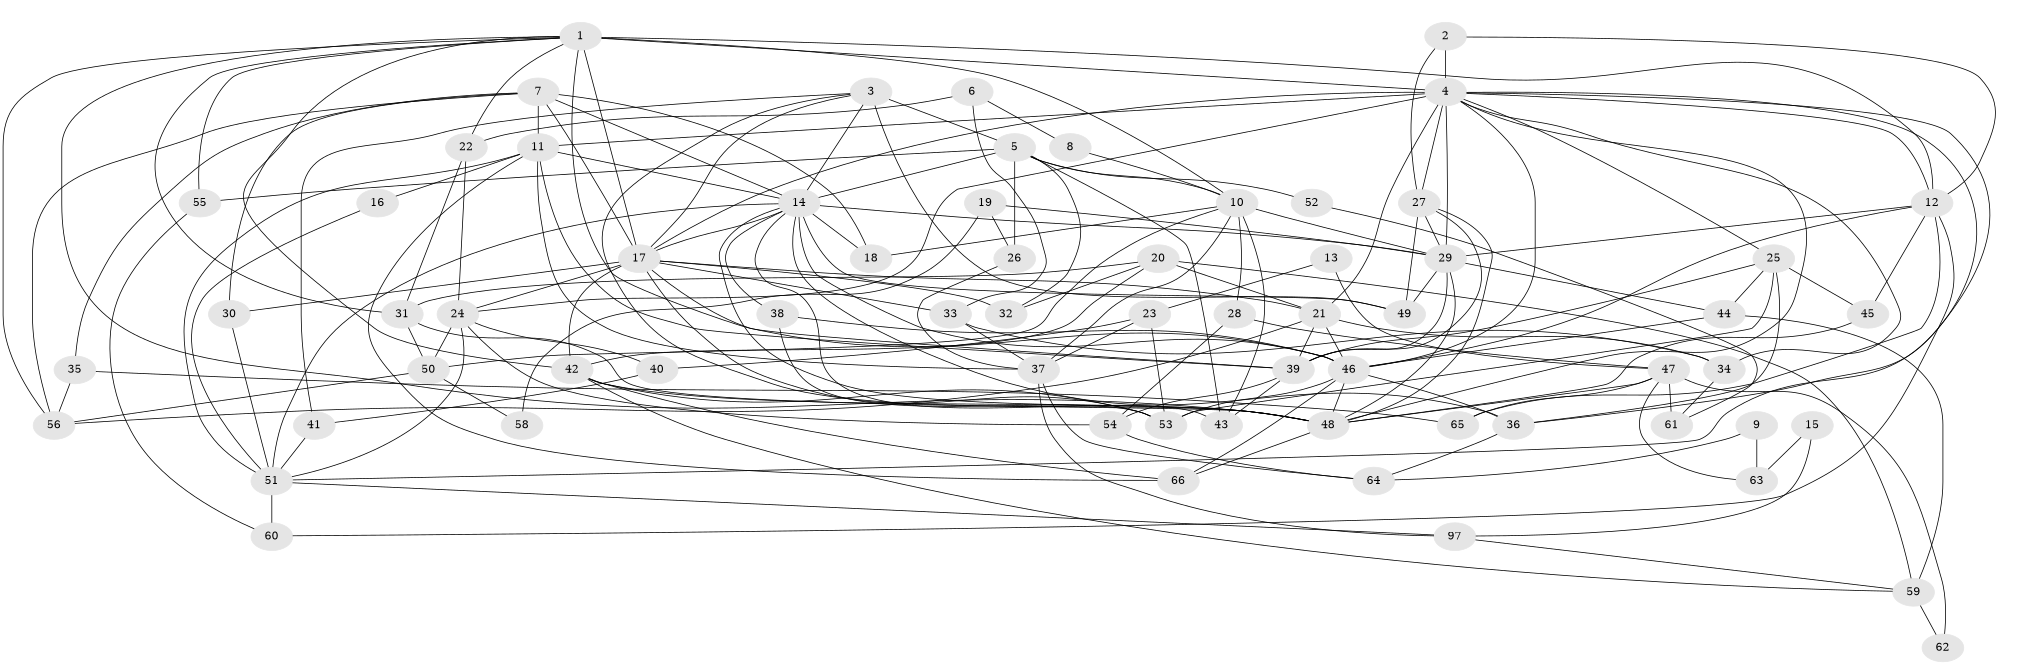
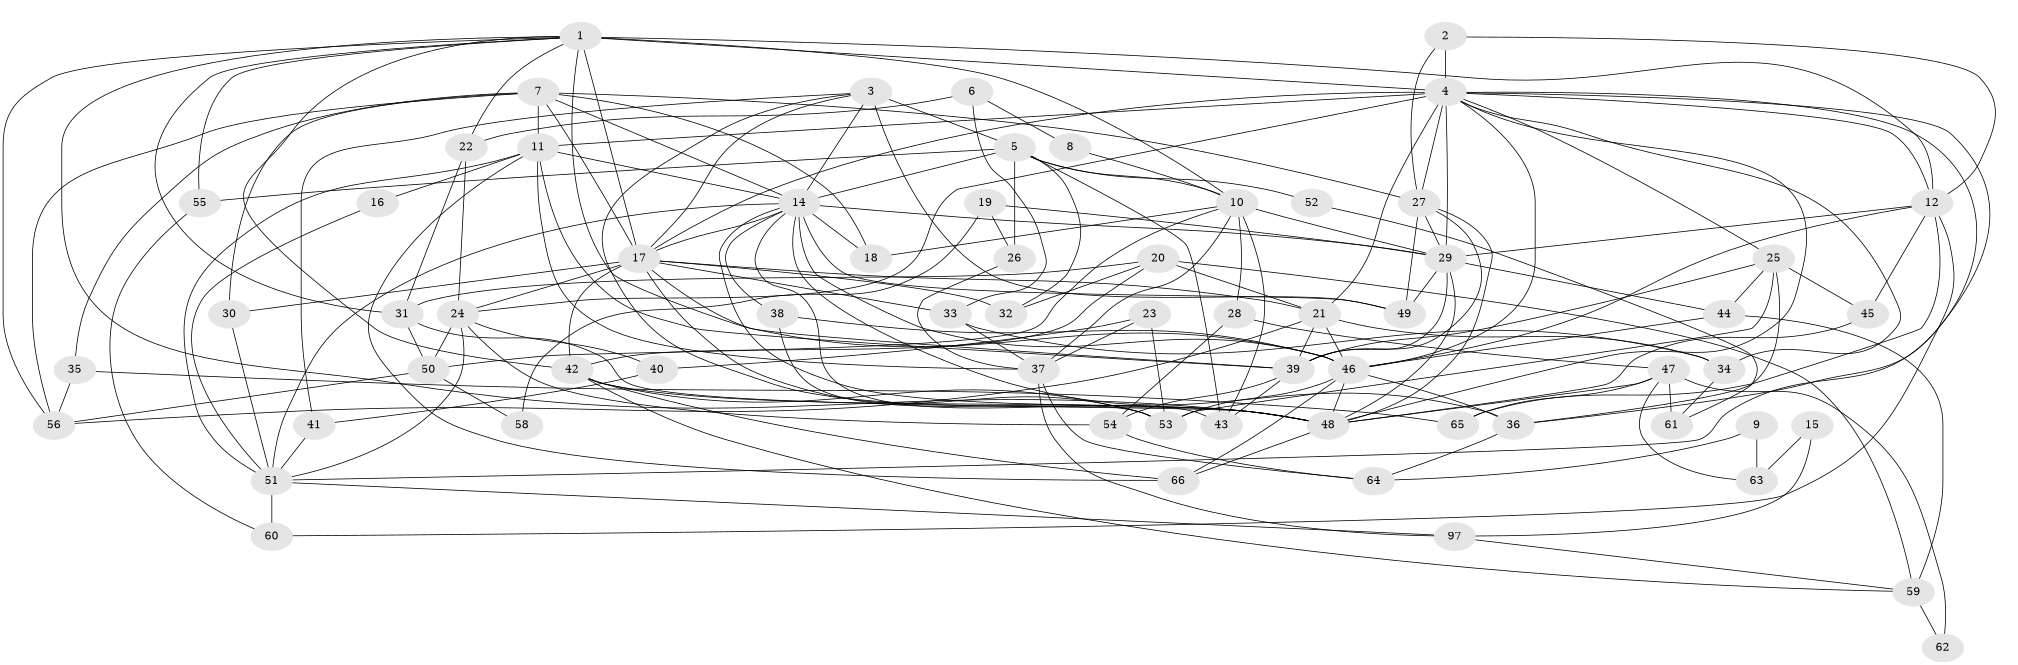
  graph {
    node [color=gray90 style=filled]
    edge [weight=1.0]
    1
    4
    10
    12
    17
    22
    31
    42
    46
    48
    55
    56
    27
    11
    21
    24
    25
    29
    34
    36
    51
    43
    18
    28
    37
    50
    45
    60
    65
    32
    33
    30
    39
    53
    66
    59
    2
    49
    3
    5
    14
    41
    26
    52
    38
    16
    40
    54
    44
    61
    64
    n52 [label=97]
    6
    8
    7
    35
    9
    63
    47
    58
-   13
    23
    62
    15
    19
    20
    1 -- 4 [weight=2.0]
    1 -- 10
    1 -- 12 [weight=2.0]
    1 -- 17
    1 -- 22
    1 -- 31
    1 -- 42
    1 -- 46
    1 -- 48
    1 -- 55
    1 -- 56
    4 -- 12
    4 -- 17
    4 -- 46
    4 -- 48
    4 -- 27
    4 -- 11 [weight=3.0]
    4 -- 21
    4 -- 24 [weight=2.0]
    4 -- 25
    4 -- 29
    4 -- 34
    4 -- 36
    4 -- 51
    10 -- 29
    10 -- 43
    10 -- 18
    10 -- 28
    10 -- 37
    10 -- 50
    12 -- 46
    12 -- 29
    12 -- 45 [weight=2.0]
    12 -- 60
    12 -- 65
    17 -- 42
    17 -- 21
    17 -- 24 [weight=2.0]
    17 -- 32
    17 -- 33
    17 -- 30
    17 -- 39
    17 -- 53
    22 -- 31
    22 -- 24
    31 -- 48
    31 -- 50
    42 -- 48
    42 -- 53
    42 -- 66
    42 -- 59
    46 -- 48
    46 -- 36
    46 -- 53
    46 -- 66
    48 -- 66
    55 -- 60
    27 -- 48
    27 -- 29
    27 -- 39
    27 -- 49
    11 -- 51
    11 -- 37
    11 -- 39 [weight=2.0]
    11 -- 66
    11 -- 14
    11 -- 16 [weight=2.0]
    21 -- 46
    21 -- 56
    21 -- 34
    21 -- 39
    24 -- 51
    24 -- 50
    24 -- 40
    24 -- 54
    25 -- 36
    25 -- 45
    25 -- 39
    25 -- 53
    25 -- 44
    29 -- 48
    29 -- 39
    29 -- 49
    29 -- 44
    34 -- 61
    36 -- 64
    51 -- 60
    51 -- n52
    28 -- 54
    28 -- 47
    37 -- 64
    37 -- n52
    50 -- 56
    50 -- 58
    45 -- 48
    33 -- 34
    33 -- 37
    30 -- 51
    39 -- 43
    39 -- 54
    59 -- 62
    2 -- 4
    2 -- 12
    2 -- 27
    3 -- 17
    3 -- 48
    3 -- 49
    3 -- 5 [weight=2.0]
    3 -- 14
    3 -- 41
    5 -- 10
    5 -- 55
    5 -- 43
    5 -- 32
    5 -- 14
    5 -- 26
    5 -- 52
    14 -- 17
    14 -- 46 [weight=2.0]
    14 -- 48
    14 -- 29
    14 -- 36
    14 -- 51 [weight=2.0]
    14 -- 43
    14 -- 18 [weight=2.0]
    14 -- 49
    14 -- 38
    41 -- 51
    26 -- 37
    52 -- 61
    38 -- 46
    38 -- 53
    16 -- 51
    40 -- 41
    54 -- 64
    44 -- 46
    44 -- 59
    n52 -- 59
    6 -- 22
    6 -- 33
    6 -- 8
    8 -- 10
    7 -- 17
    7 -- 56 [weight=2.0]
+   7 -- 27
    7 -- 11
    7 -- 18
    7 -- 30
    7 -- 14
    7 -- 35
    35 -- 56
    35 -- 65
    9 -- 64
    9 -- 63
    47 -- 48
    47 -- 65
    47 -- 61
    47 -- 63
    47 -- 62
-   13 -- 47
-   13 -- 23
    23 -- 37
    23 -- 53
    23 -- 40
    15 -- n52
    15 -- 63
    19 -- 29
    19 -- 26
    19 -- 58
    20 -- 31
    20 -- 42
    20 -- 21 [weight=2.0]
    20 -- 32
    20 -- 59
  }
